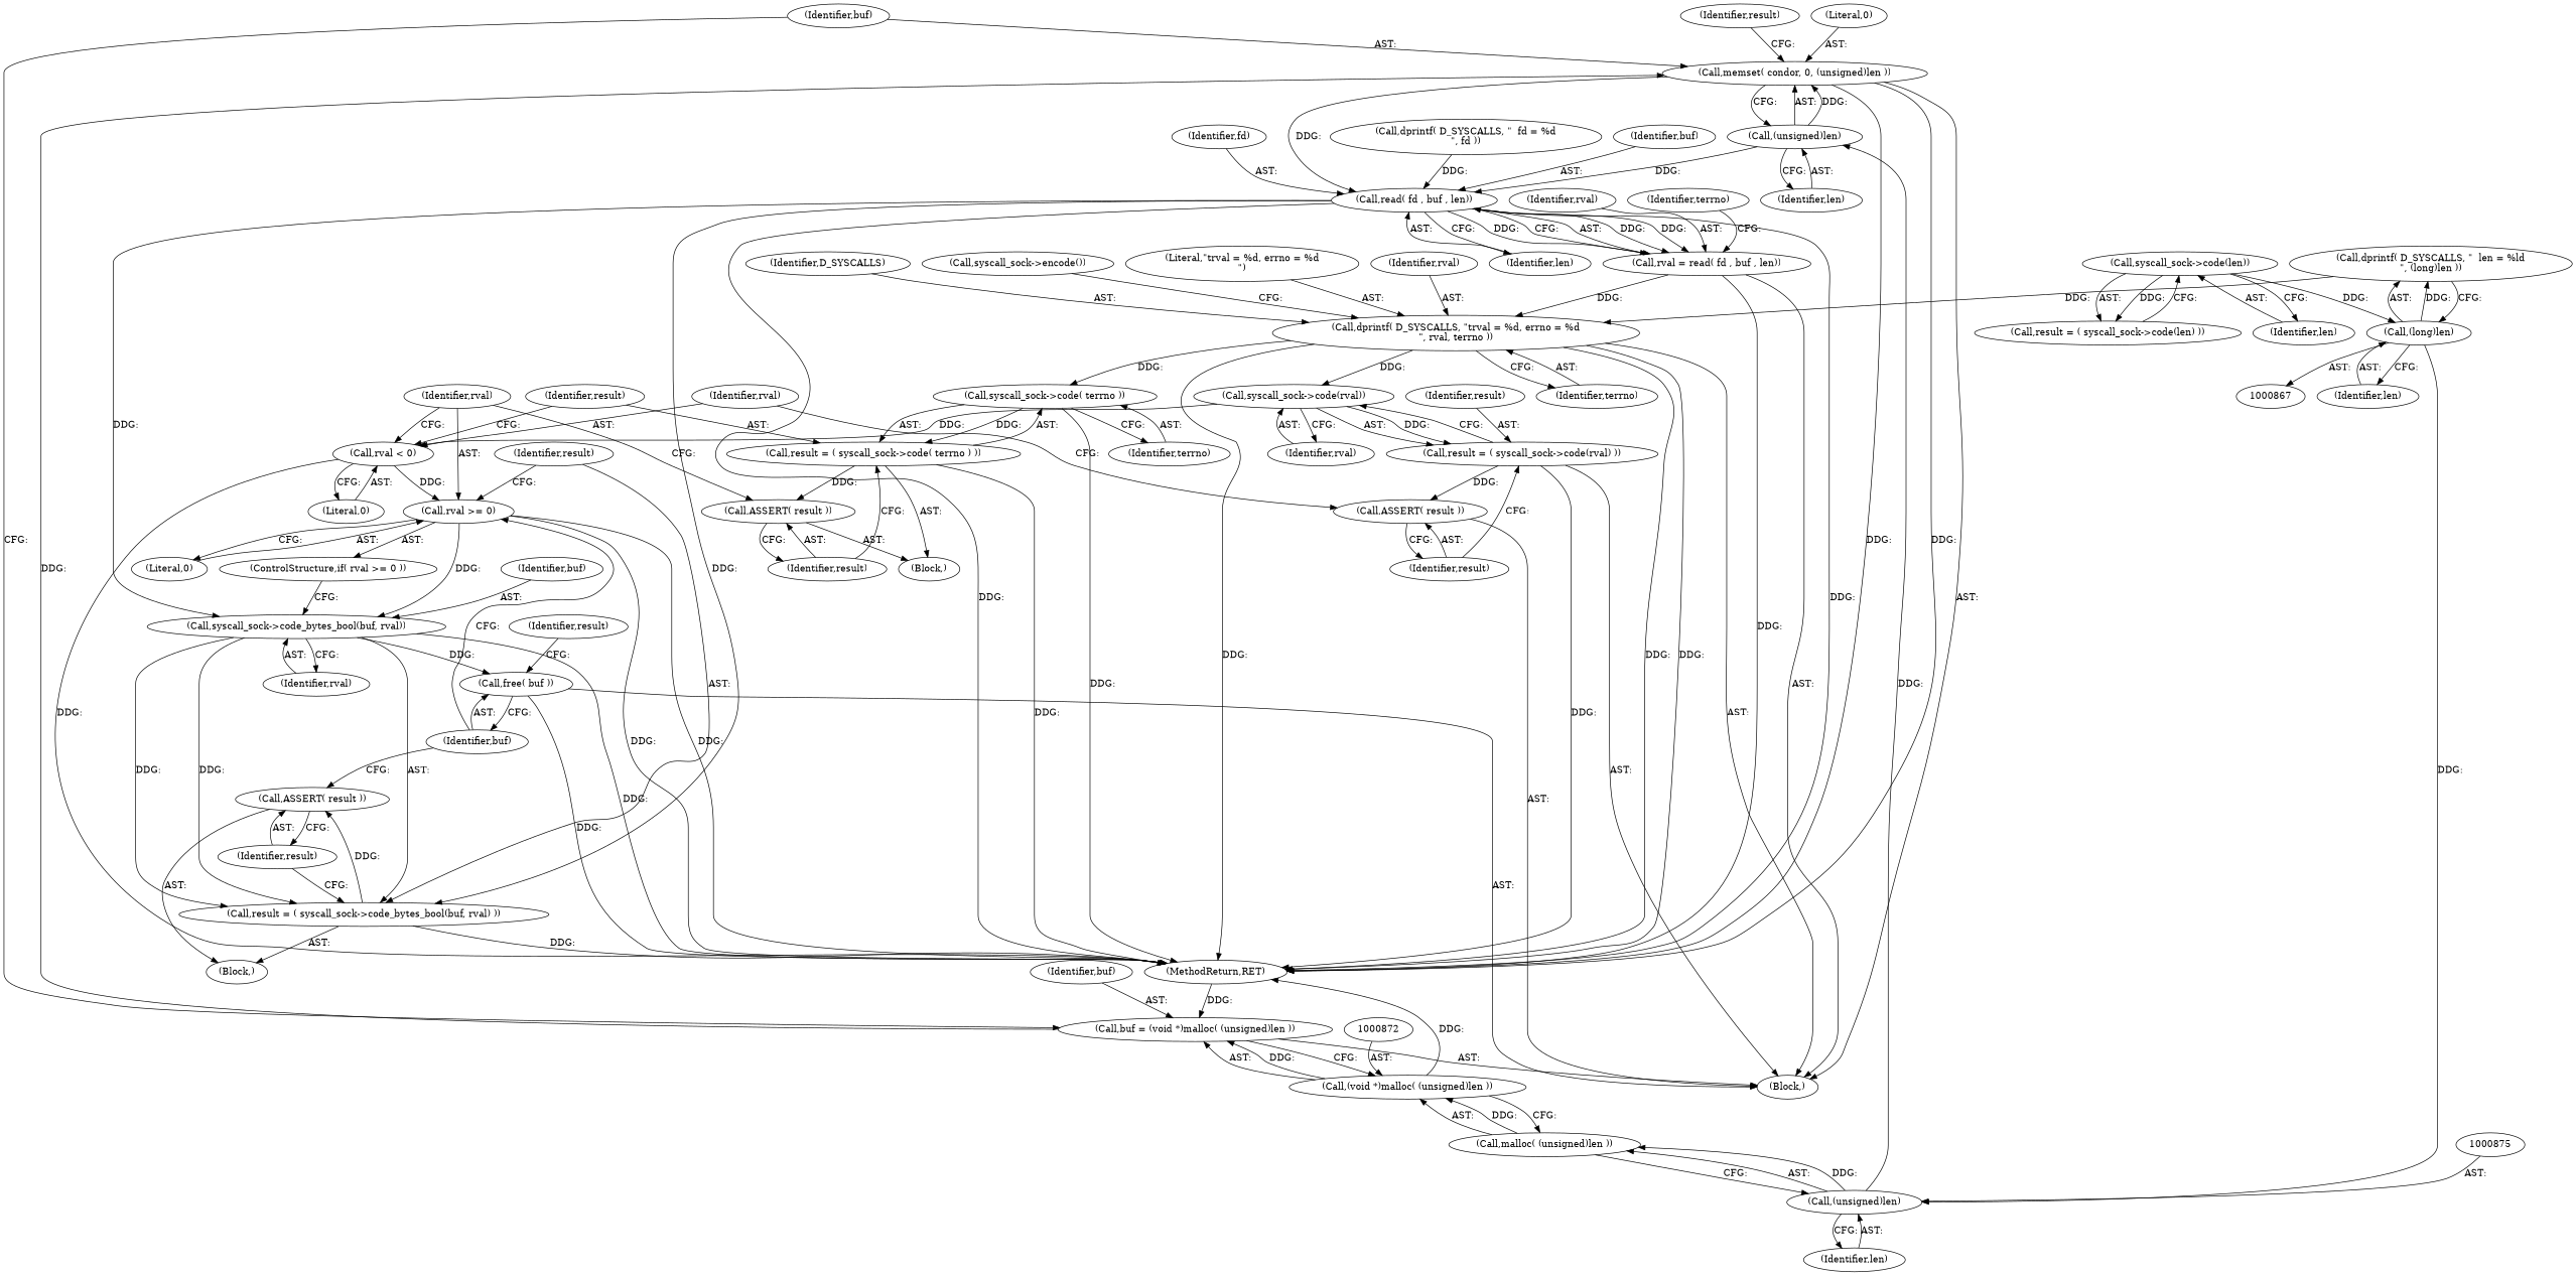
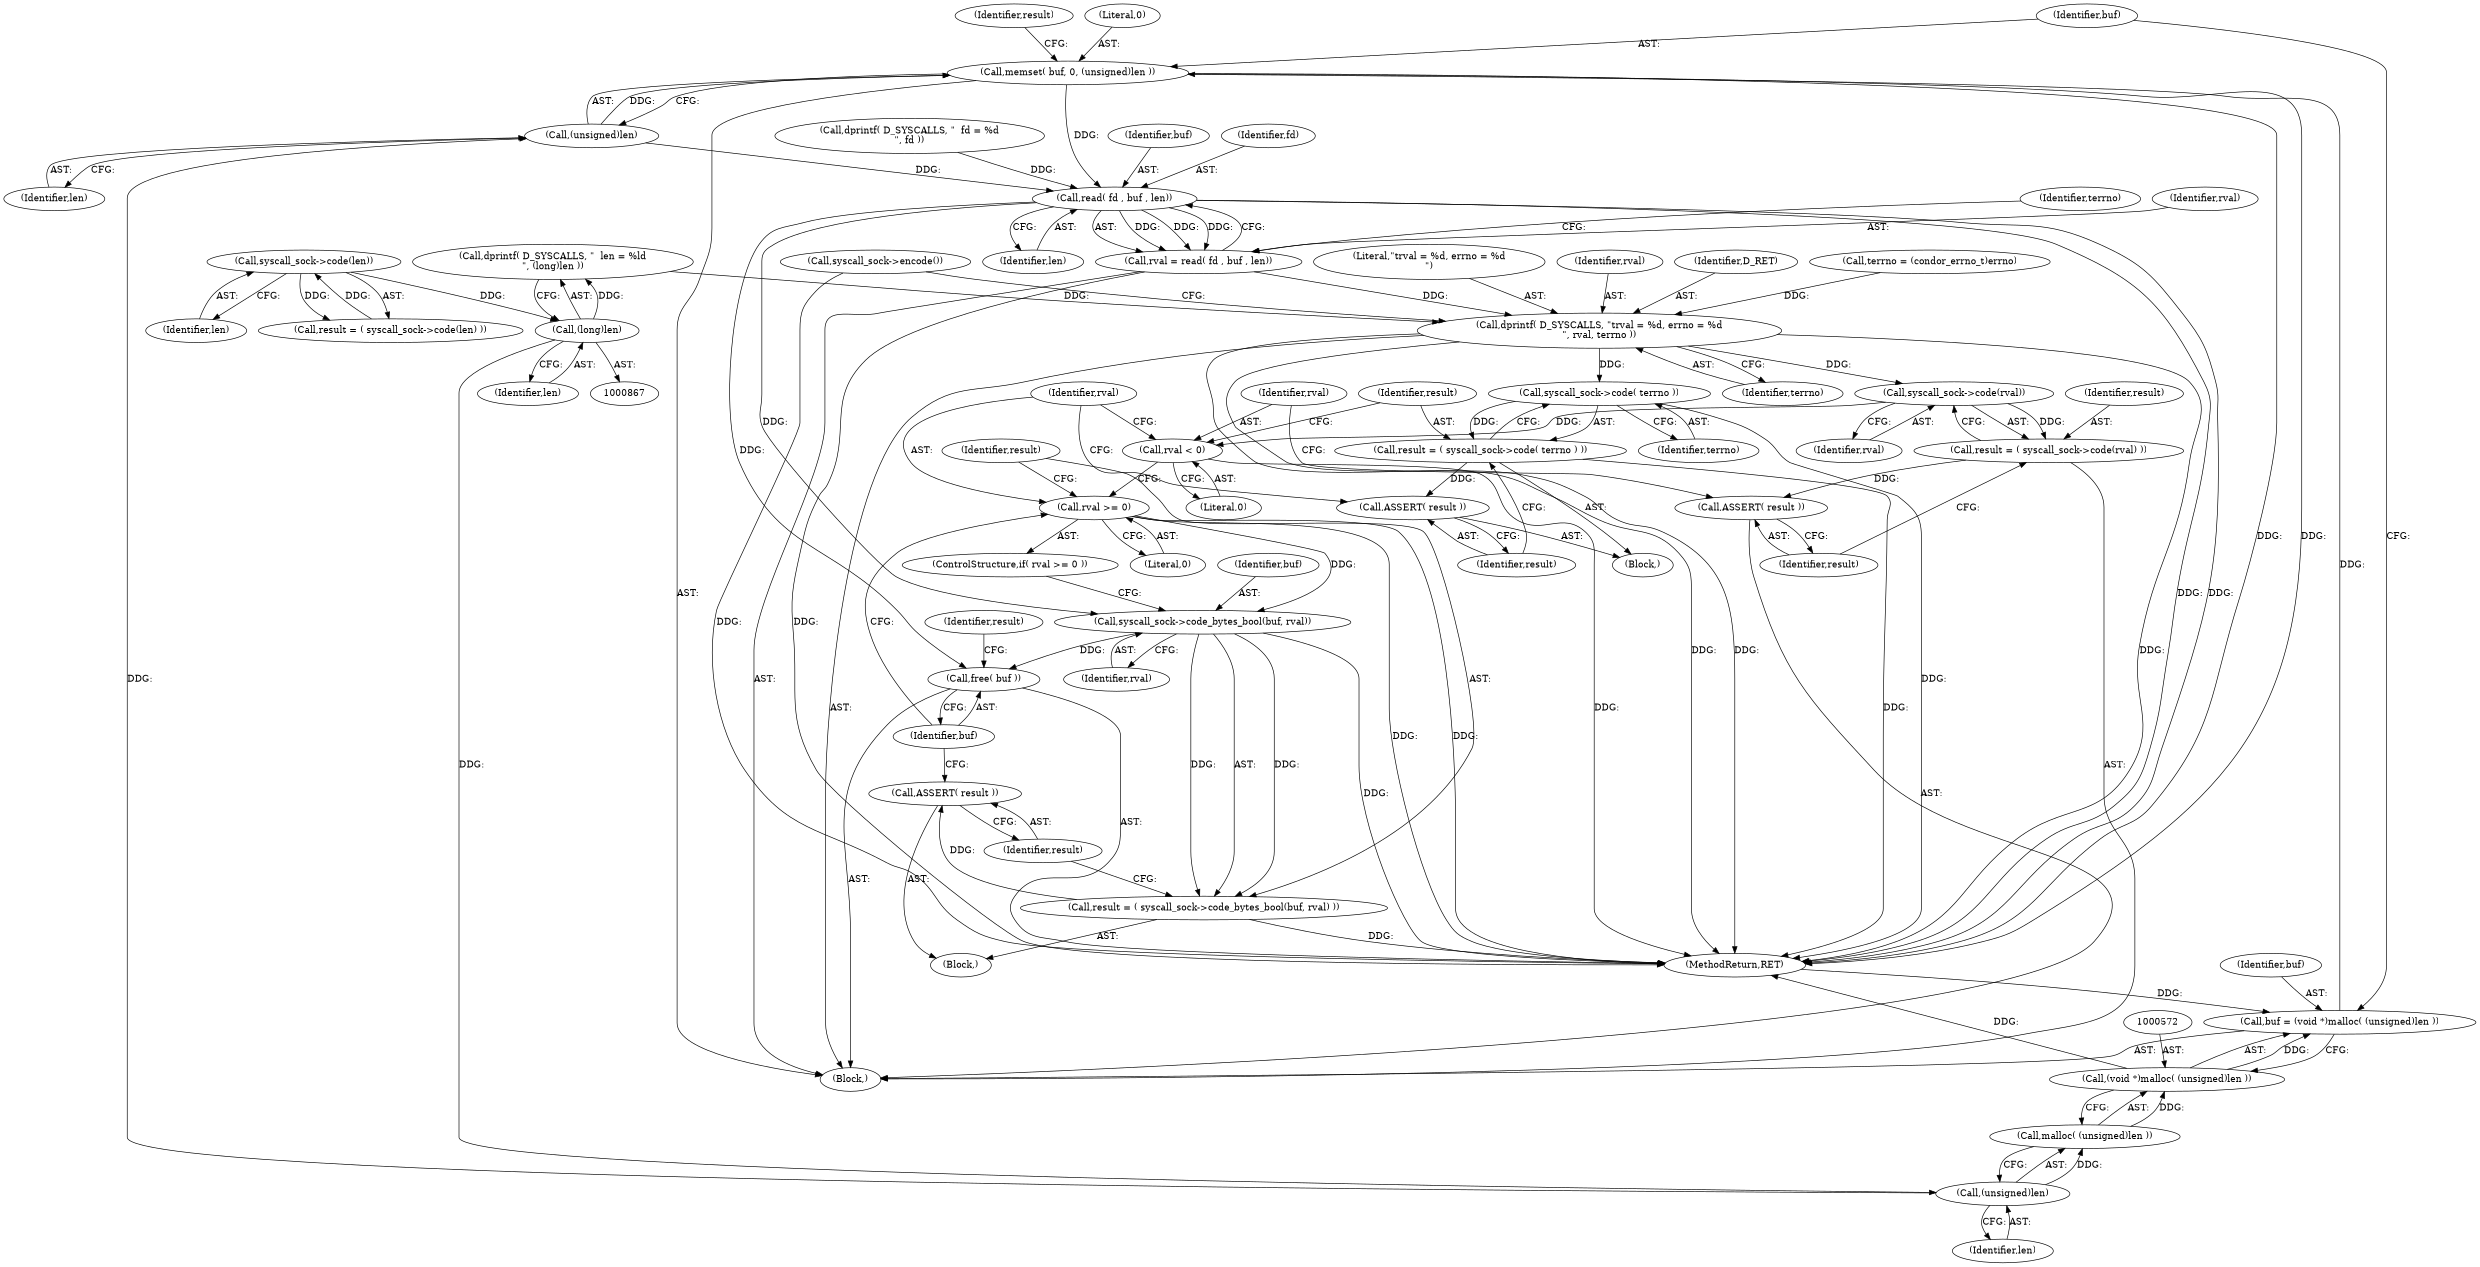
  digraph {
-   n1 [label="(Call,memset( condor, 0, (unsigned)len ))"]
+   n1 [label="(Call,memset( buf, 0, (unsigned)len ))"]
    n2 [label="(Call,(unsigned)len)"]
    n3 [label="(Call,read( fd , buf , len))"]
    n4 [label="(Block,)"]
    n5 [label="(MethodReturn,RET)"]
    n6 [label="(Identifier,len)"]
    n7 [label="(Call,rval = read( fd , buf , len))"]
    n8 [label="(Call,syscall_sock->code_bytes_bool(buf, rval))"]
    n9 [label="(Call,free( buf ))"]
    n10 [label="(Identifier,len)"]
    n11 [label="(Call,buf = (void *)malloc( (unsigned)len ))"]
    n12 [label="(Call,(void *)malloc( (unsigned)len ))"]
    n13 [label="(Call,malloc( (unsigned)len ))"]
    n14 [label="(Call,(unsigned)len)"]
    n15 [label="(Identifier,len)"]
    n16 [label="(Call,(long)len)"]
    n17 [label="(Identifier,len)"]
    n18 [label="(Call,dprintf( D_SYSCALLS, \"  len = %ld\n\", (long)len ))"]
    1000867
    n20 [label="(Call,dprintf( D_SYSCALLS, \"\trval = %d, errno = %d\n\", rval, terrno ))"]
    n21 [label="(Call,syscall_sock->code(len))"]
    n22 [label="(Call,result = ( syscall_sock->code(len) ))"]
    n23 [label="(Identifier,len)"]
    n24 [label="(Call,result = ( syscall_sock->code_bytes_bool(buf, rval) ))"]
    n25 [label="(Identifier,rval)"]
    n26 [label="(Identifier,buf)"]
    n27 [label="(Call,syscall_sock->code(rval))"]
    n28 [label="(Call,syscall_sock->code( terrno ))"]
    n29 [label="(Identifier,terrno)"]
    n30 [label="(Call,result = ( syscall_sock->code(rval) ))"]
    n31 [label="(Call,rval < 0)"]
    n32 [label="(Identifier,rval)"]
    n33 [label="(Call,result = ( syscall_sock->code( terrno ) ))"]
    n34 [label="(Identifier,terrno)"]
    n35 [label="(Call,ASSERT( result ))"]
    n36 [label="(Call,rval >= 0)"]
    n37 [label="(Literal,0)"]
    n38 [label="(Identifier,result)"]
    n39 [label="(ControlStructure,if( rval >= 0 ))"]
    n40 [label="(Literal,0)"]
    n41 [label="(Call,ASSERT( result ))"]
    n42 [label="(Block,)"]
    n43 [label="(Identifier,result)"]
    n44 [label="(Call,ASSERT( result ))"]
    n45 [label="(Block,)"]
    n46 [label="(Identifier,result)"]
    n47 [label="(Identifier,terrno)"]
    n48 [label="(Call,syscall_sock->encode())"]
    n49 [label="(Identifier,buf)"]
    n50 [label="(Identifier,result)"]
    n51 [label="(Literal,\"\trval = %d, errno = %d\n\")"]
    n52 [label="(Identifier,buf)"]
    n53 [label="(Identifier,result)"]
    n54 [label="(Call,dprintf( D_SYSCALLS, \"  fd = %d\n\", fd ))"]
    n55 [label="(Identifier,result)"]
    n56 [label="(Identifier,result)"]
    n57 [label="(Identifier,rval)"]
    n58 [label="(Literal,0)"]
    n59 [label="(Identifier,rval)"]
-   n60 [label="(Identifier,D_SYSCALLS)"]
+   n60 [label="(Identifier,D_RET)"]
    n61 [label="(Identifier,buf)"]
    n62 [label="(Identifier,fd)"]
    n63 [label="(Identifier,rval)"]
    n64 [label="(Identifier,result)"]
    n65 [label="(Identifier,buf)"]
    n66 [label="(Identifier,rval)"]
-   1000872
-   1000875
+   n67 [label="(Call,terrno = (condor_errno_t)errno)"]
+   1000872 [label=1000572]
    n1 -> n2 [label="CFG: "]
    n1 -> n3 [label="DDG: "]
    n1 -> n4 [label="AST: "]
    n1 -> n5 [label="DDG: "]
    n1 -> n5 [label="DDG: "]
    n2 -> n1 [label="AST: "]
    n2 -> n1 [label="DDG: "]
    n2 -> n3 [label="DDG: "]
    n2 -> n6 [label="CFG: "]
    n3 -> n5 [label="DDG: "]
    n3 -> n5 [label="DDG: "]
    n3 -> n7 [label="AST: "]
    n3 -> n7 [label="DDG: "]
    n3 -> n7 [label="DDG: "]
    n3 -> n7 [label="DDG: "]
    n3 -> n8 [label="DDG: "]
-   n3 -> n24 [label="DDG: "]
+   n3 -> n9 [label="DDG: "]
    n3 -> n10 [label="CFG: "]
    n5 -> n11 [label="DDG: "]
    n6 -> n2 [label="AST: "]
    n7 -> n3 [label="CFG: "]
    n7 -> n4 [label="AST: "]
    n7 -> n5 [label="DDG: "]
    n7 -> n20 [label="DDG: "]
    n8 -> n5 [label="DDG: "]
    n8 -> n9 [label="DDG: "]
    n8 -> n24 [label="AST: "]
    n8 -> n24 [label="DDG: "]
    n8 -> n24 [label="DDG: "]
    n8 -> n25 [label="CFG: "]
    n9 -> n4 [label="AST: "]
-   n9 -> n5 [label="DDG: "]
+   n9 -> n5 [label="AST: "]
    n9 -> n26 [label="CFG: "]
    n10 -> n3 [label="AST: "]
    n11 -> n1 [label="DDG: "]
    n11 -> n4 [label="AST: "]
    n11 -> n12 [label="CFG: "]
    n12 -> n5 [label="DDG: "]
    n12 -> n11 [label="AST: "]
    n12 -> n11 [label="DDG: "]
    n12 -> n13 [label="CFG: "]
    n13 -> n12 [label="AST: "]
    n13 -> n12 [label="DDG: "]
    n13 -> n14 [label="CFG: "]
    n14 -> n2 [label="DDG: "]
    n14 -> n13 [label="AST: "]
    n14 -> n13 [label="DDG: "]
    n14 -> n15 [label="CFG: "]
    n15 -> n14 [label="AST: "]
    n16 -> n14 [label="DDG: "]
    n16 -> n17 [label="CFG: "]
    n16 -> n18 [label="AST: "]
    n16 -> n18 [label="DDG: "]
    n16 -> 1000867 [label="AST: "]
    n17 -> n16 [label="AST: "]
    n18 -> n16 [label="CFG: "]
    n18 -> n20 [label="DDG: "]
    n20 -> n4 [label="AST: "]
    n20 -> n5 [label="DDG: "]
    n20 -> n5 [label="DDG: "]
    n20 -> n5 [label="DDG: "]
    n20 -> n27 [label="DDG: "]
    n20 -> n28 [label="DDG: "]
    n20 -> n29 [label="CFG: "]
    n21 -> n16 [label="DDG: "]
    n21 -> n22 [label="AST: "]
    n21 -> n22 [label="DDG: "]
    n21 -> n23 [label="CFG: "]
-   n22 -> n21 [label="CFG: "]
+   n22 -> n21 [label="DDG: "]
    n23 -> n21 [label="AST: "]
    n24 -> n5 [label="DDG: "]
    n24 -> n41 [label="DDG: "]
    n24 -> n42 [label="AST: "]
    n25 -> n8 [label="AST: "]
    n26 -> n9 [label="AST: "]
    n26 -> n36 [label="CFG: "]
    n26 -> n41 [label="CFG: "]
    n27 -> n30 [label="AST: "]
    n27 -> n30 [label="DDG: "]
    n27 -> n31 [label="DDG: "]
    n27 -> n32 [label="CFG: "]
    n28 -> n5 [label="DDG: "]
    n28 -> n33 [label="AST: "]
    n28 -> n33 [label="DDG: "]
    n28 -> n34 [label="CFG: "]
    n29 -> n20 [label="AST: "]
    n30 -> n4 [label="AST: "]
-   n30 -> n5 [label="DDG: "]
+   n48 -> n5 [label="DDG: "]
    n30 -> n27 [label="CFG: "]
    n30 -> n35 [label="DDG: "]
    n31 -> n5 [label="DDG: "]
-   n31 -> n36 [label="DDG: "]
+   n31 -> n36 [label="CFG: "]
    n31 -> n37 [label="CFG: "]
    n32 -> n27 [label="AST: "]
    n33 -> n5 [label="DDG: "]
-   n33 -> n28 [label="AST: "]
+   n33 -> n28 [label="CFG: "]
    n33 -> n44 [label="DDG: "]
    n33 -> n45 [label="AST: "]
    n34 -> n28 [label="AST: "]
    n35 -> n4 [label="AST: "]
    n35 -> n38 [label="CFG: "]
    n36 -> n5 [label="DDG: "]
    n36 -> n5 [label="DDG: "]
    n36 -> n8 [label="DDG: "]
    n36 -> n39 [label="AST: "]
    n36 -> n40 [label="CFG: "]
    n37 -> n31 [label="AST: "]
    n38 -> n30 [label="CFG: "]
    n38 -> n35 [label="AST: "]
    n39 -> n8 [label="CFG: "]
    n40 -> n36 [label="AST: "]
    n41 -> n42 [label="AST: "]
    n41 -> n43 [label="CFG: "]
    n43 -> n24 [label="CFG: "]
    n43 -> n41 [label="AST: "]
    n44 -> n45 [label="AST: "]
    n44 -> n46 [label="CFG: "]
    n46 -> n33 [label="CFG: "]
    n46 -> n44 [label="AST: "]
    n47 -> n7 [label="CFG: "]
    n48 -> n20 [label="CFG: "]
    n49 -> n11 [label="AST: "]
    n50 -> n31 [label="CFG: "]
    n50 -> n33 [label="AST: "]
    n51 -> n20 [label="AST: "]
    n52 -> n1 [label="AST: "]
    n52 -> n11 [label="CFG: "]
    n53 -> n1 [label="CFG: "]
    n54 -> n3 [label="DDG: "]
    n55 -> n9 [label="CFG: "]
    n56 -> n30 [label="AST: "]
    n57 -> n20 [label="AST: "]
    n58 -> n1 [label="AST: "]
    n59 -> n7 [label="AST: "]
    n60 -> n20 [label="AST: "]
    n61 -> n3 [label="AST: "]
    n62 -> n3 [label="AST: "]
    n63 -> n31 [label="CFG: "]
    n63 -> n36 [label="AST: "]
    n63 -> n44 [label="CFG: "]
    n64 -> n24 [label="AST: "]
    n64 -> n36 [label="CFG: "]
    n65 -> n8 [label="AST: "]
    n66 -> n31 [label="AST: "]
    n66 -> n35 [label="CFG: "]
+   n67 -> n20 [label="DDG: "]
    1000872 -> n12 [label="AST: "]
-   1000875 -> n14 [label="AST: "]
  }
